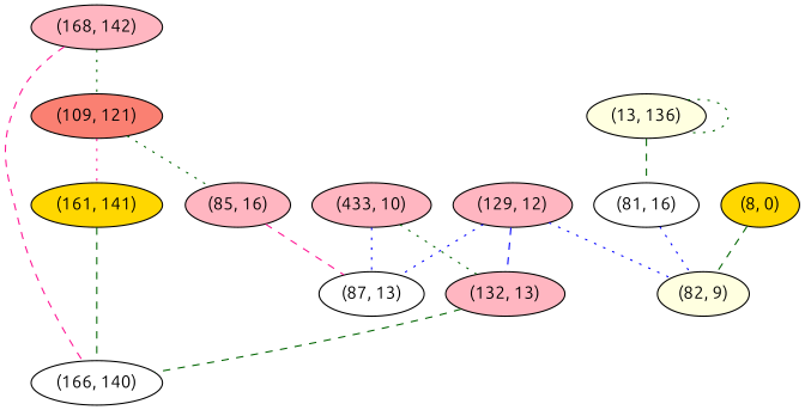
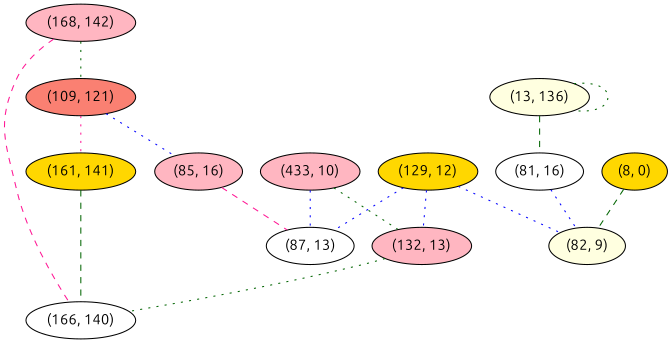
  graph {
    fontname=Ubuntu
    node [fillcolor=lightpink fontname=Ubuntu style=filled]
    edge [color=darkgreen fontname=Ubuntu style=dotted weight=1]
    "(109, 121)" [fillcolor=salmon]
    "(168, 142)"
    "(166, 140)" [fillcolor=white]
    "(85, 16)"
    "(161, 141)" [fillcolor=gold]
    n6 [fillcolor=gold label="(8, 0)"]
    "(82, 9)" [fillcolor=lightyellow]
    n8 [label="(433, 10)"]
    "(132, 13)"
    "(87, 13)" [fillcolor=white]
    "(13, 136)" [fillcolor=lightyellow]
    "(81, 16)" [fillcolor=white]
-   "(129, 12)"
-   "(109, 121)" -- "(85, 16)"
+   "(129, 12)" [fillcolor=gold]
+   "(109, 121)" -- "(85, 16)" [color=blue]
    "(109, 121)" -- "(161, 141)" [color=deeppink weight=3]
    "(168, 142)" -- "(109, 121)" [weight=3]
    "(168, 142)" -- "(166, 140)" [color=deeppink style=dashed]
    "(85, 16)" -- "(87, 13)" [color=deeppink style=dashed]
    "(161, 141)" -- "(166, 140)" [style=dashed]
    n6 -- "(82, 9)" [style=dashed weight=4]
    n8 -- "(132, 13)"
    n8 -- "(87, 13)" [color=blue weight=3]
-   "(132, 13)" -- "(166, 140)" [style=dashed]
+   "(132, 13)" -- "(166, 140)"
    "(13, 136)" -- "(13, 136)" [weight=2]
    "(13, 136)" -- "(81, 16)" [style=dashed]
    "(81, 16)" -- "(82, 9)" [color=blue]
    "(129, 12)" -- "(82, 9)" [color=blue weight=3]
-   "(129, 12)" -- "(132, 13)" [color=blue style=dashed]
+   "(129, 12)" -- "(132, 13)" [color=blue]
    "(129, 12)" -- "(87, 13)" [color=blue weight=3]
  }
